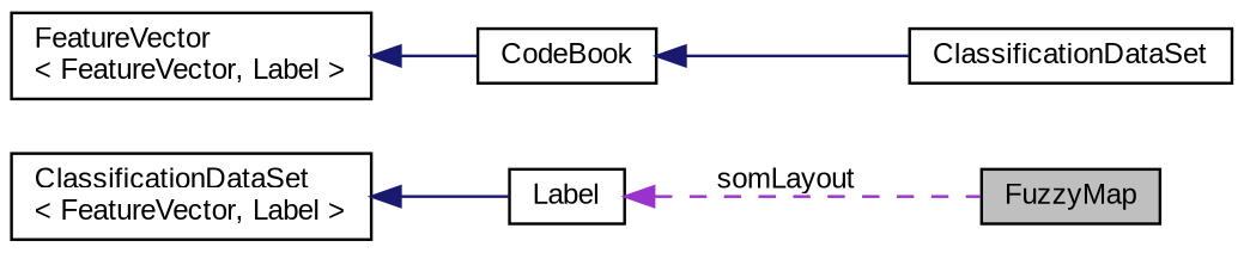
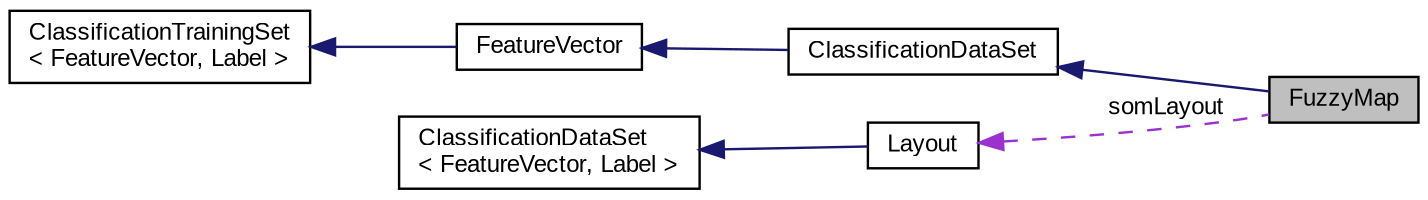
  digraph {
    fontname="Liberation Sans"
    rankdir=LR
    node [color=black fillcolor=white fontname="Liberation Sans" fontsize=10 shape=record style=filled]
    edge [color=midnightblue dir=back fontname="Liberation Sans" fontsize=10 labelfontname=Helvetica labelfontsize=10 style=solid]
    n1 [fillcolor=grey75 fontcolor=black height=0.2 label=FuzzyMap width=0.4]
    n2 [height=0.2 label=ClassificationDataSet width=0.4]
-   n3 [height=0.2 label=CodeBook width=0.4]
+   n3 [height=0.2 label=FeatureVector width=0.4]
    n4 [height=0.2 label="ClassificationDataSet\l\< FeatureVector, Label \>" width=0.4]
-   n5 [height=0.2 label=Label width=0.4]
-   n6 [height=0.2 label="FeatureVector\l\< FeatureVector, Label \>" width=0.4]
+   n5 [height=0.2 label=Layout width=0.4]
+   n6 [height=0.2 label="ClassificationTrainingSet\l\< FeatureVector, Label \>" width=0.4]
+   n2 -> n1
    n3 -> n2
    n4 -> n5
    n5 -> n1 [color=darkorchid3 label=" somLayout" style=dashed]
    n6 -> n3
  }
